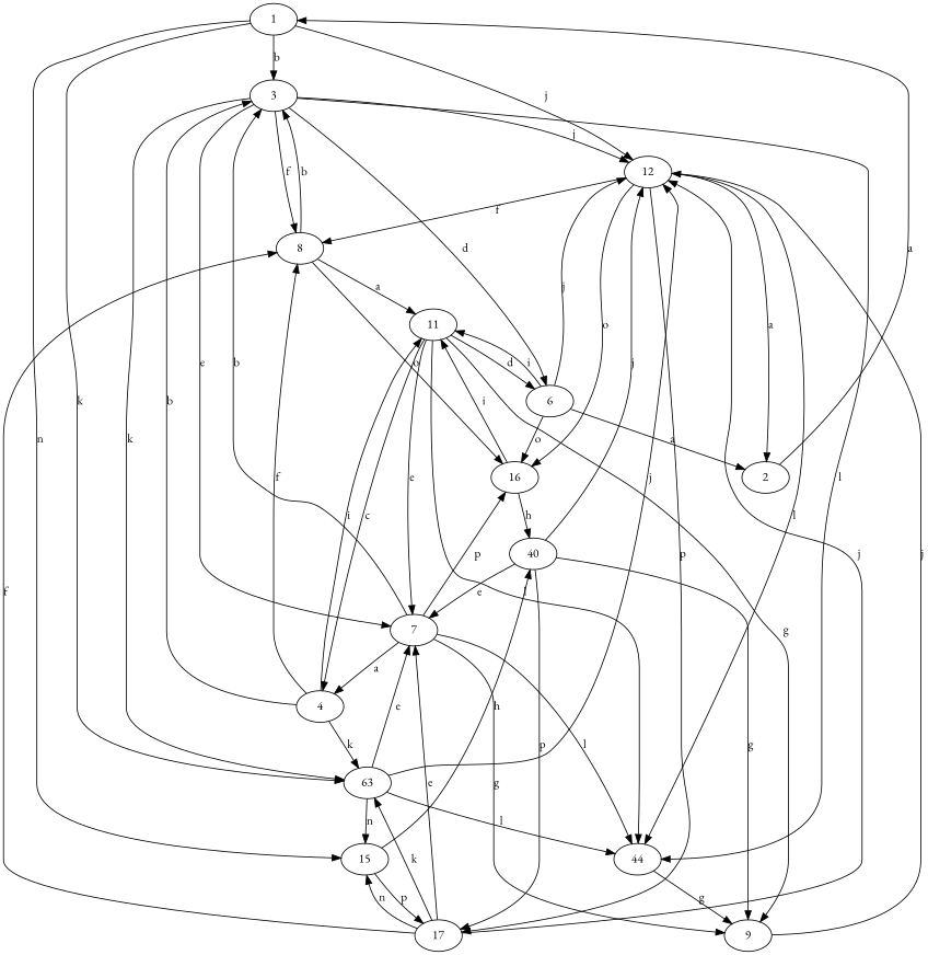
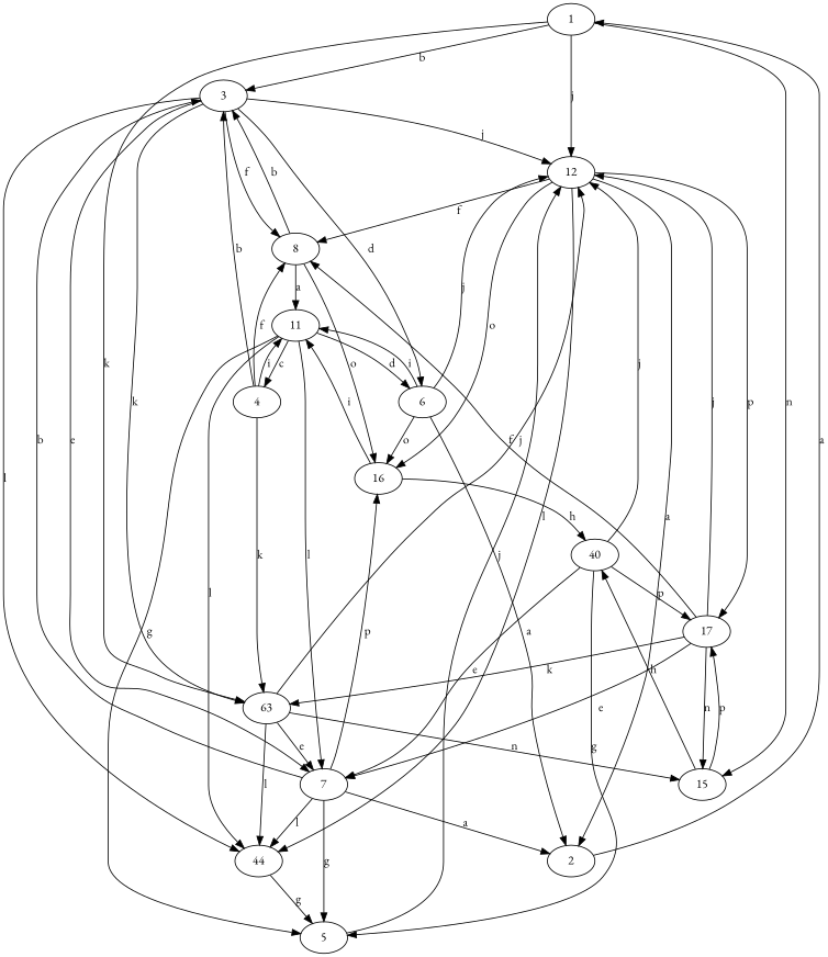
  strict digraph {
    fontname="EB Garamond"
    node [fontname="EB Garamond"]
    edge [fontname="EB Garamond"]
    1
    3
    12
    n4 [label=63]
    15
    6
    7
    8
    n9 [label=44]
    2
    16
    17
    n13 [label=40]
    11
-   9
+   9 [label=5]
    4
    1 -> 3 [label=b]
    1 -> 12 [label=j]
    1 -> n4 [label=k]
    1 -> 15 [label=n]
    3 -> 12 [label=j]
    3 -> n4 [label=k]
    3 -> 6 [label=d]
    3 -> 7 [label=e]
    3 -> 8 [label=f]
    3 -> n9 [label=l]
    12 -> 8 [label=f]
    12 -> n9 [label=l]
    12 -> 2 [label=a]
    12 -> 16 [label=o]
    12 -> 17 [label=p]
    n4 -> 12 [label=j]
    n4 -> 15 [label=n]
    n4 -> 7 [label=e]
    n4 -> n9 [label=l]
    15 -> 17 [label=p]
    15 -> n13 [label=h]
    6 -> 12 [label=j]
    6 -> 2 [label=a]
    6 -> 16 [label=o]
    6 -> 11 [label=i]
    7 -> 3 [label=b]
    7 -> n9 [label=l]
-   7 -> 4 [label=a]
+   7 -> 2 [label=a]
    7 -> 16 [label=p]
    7 -> 9 [label=g]
    8 -> 3 [label=b]
    8 -> 16 [label=o]
    8 -> 11 [label=a]
    n9 -> 9 [label=g]
    2 -> 1 [label=a]
    16 -> n13 [label=h]
    16 -> 11 [label=i]
    17 -> 12 [label=j]
    17 -> n4 [label=k]
    17 -> 15 [label=n]
    17 -> 7 [label=e]
    17 -> 8 [label=f]
    n13 -> 12 [label=j]
    n13 -> 7 [label=e]
    n13 -> 17 [label=p]
    n13 -> 9 [label=g]
    11 -> 6 [label=d]
-   11 -> 7 [label=e]
+   11 -> 7 [label=l]
    11 -> n9 [label=l]
    11 -> 9 [label=g]
    11 -> 4 [label=c]
    9 -> 12 [label=j]
    4 -> 3 [label=b]
    4 -> n4 [label=k]
    4 -> 8 [label=f]
    4 -> 11 [label=i]
  }
